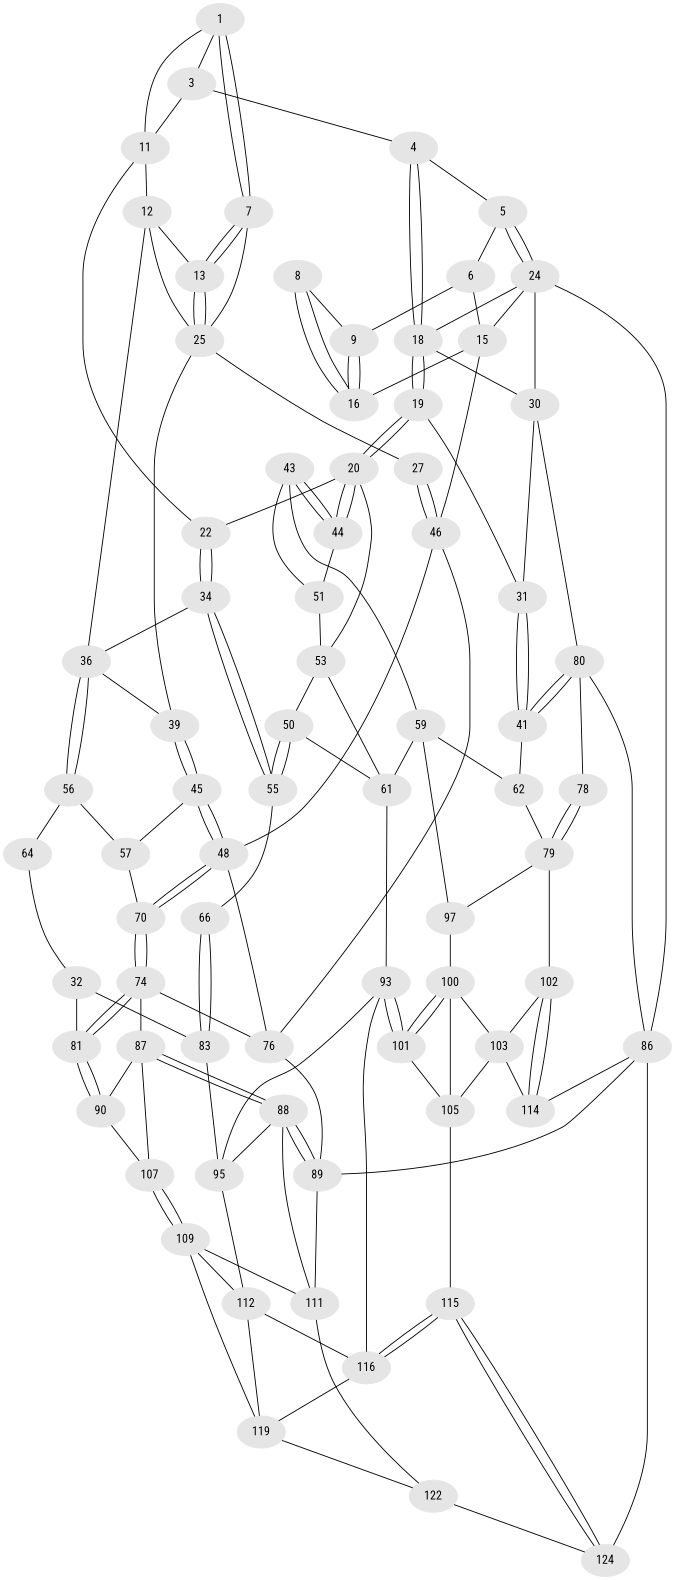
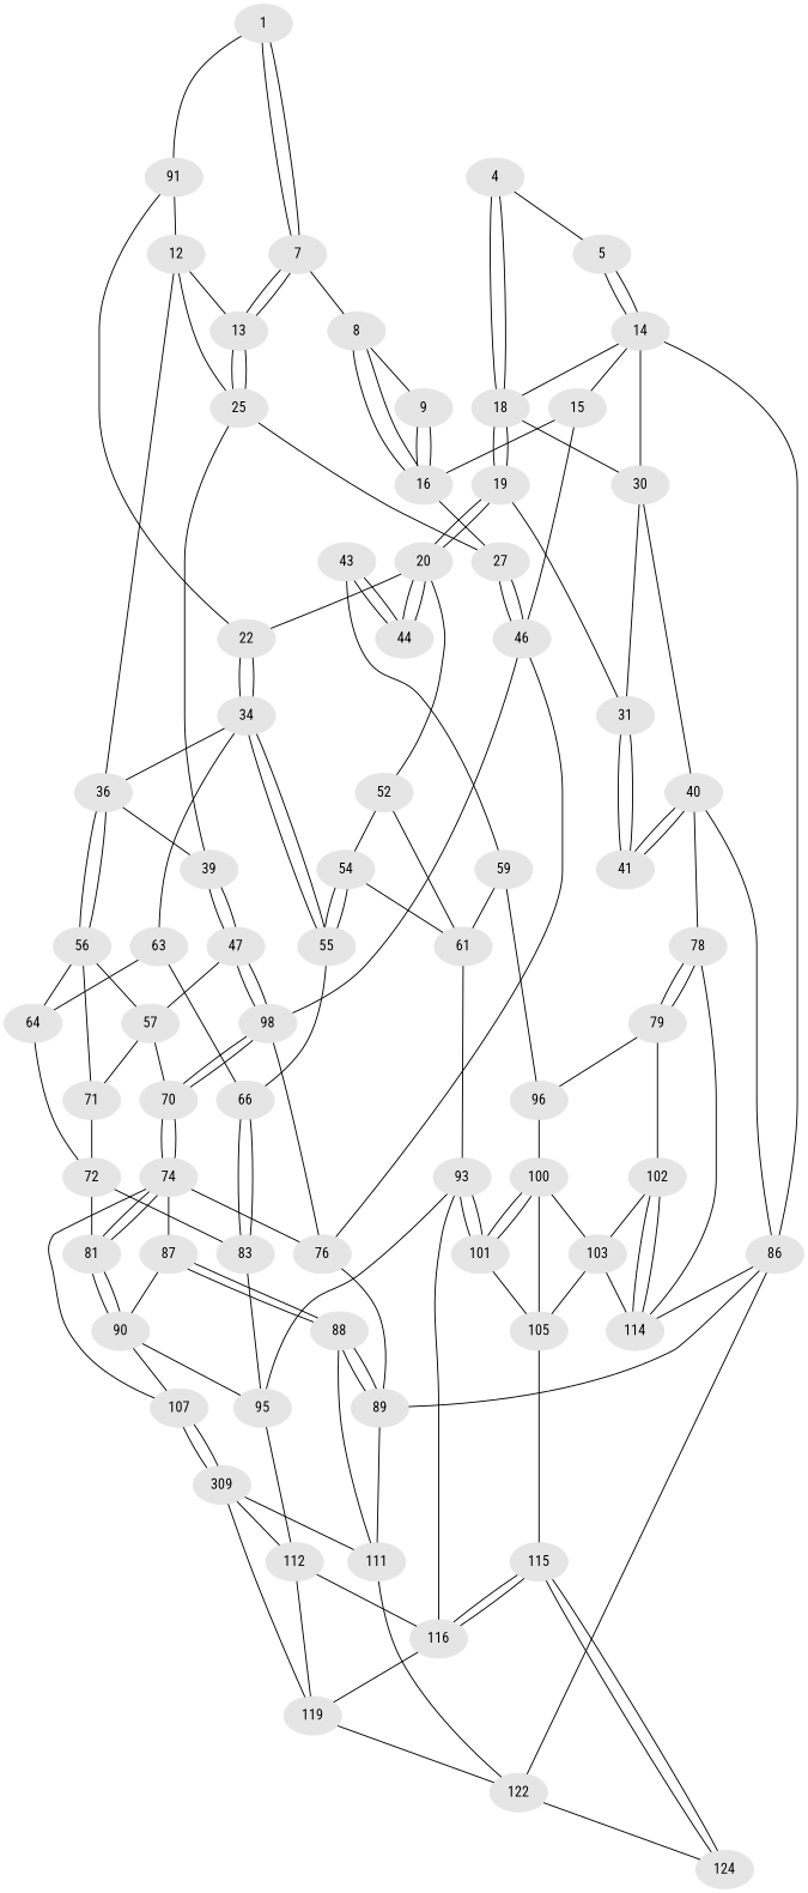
  graph {
    fontname="Roboto Condensed"
    node [color=gray90 fontname="Roboto Condensed" style=filled]
    edge [fontname="Roboto Condensed"]
    1 [super="+2"]
-   3
    7
-   11 [super="+17"]
+   11 [super="+17" label=91]
    4
    8
    13
    12 [super="+33"]
    22
    5
    18 [super="+24"]
-   6 [super="+10"]
-   14 [super="+23" label=24]
+   14 [super="+23"]
    30 [super="+38"]
    19
    9
    15 [super="+29"]
    86 [super="+123"]
    16 [super="+28"]
    46 [super="+50"]
    25 [super="+26"]
    27
    36 [super="+37"]
    34 [super="+35"]
    39
    56 [super="+65"]
    31 [super="+32"]
-   40 [super="+77" label=80]
+   40 [super="+77"]
    89 [super="+97"]
    114 [super="+117"]
    124
-   48 [super="+49"]
+   48 [super="+49" label=98]
    76 [super="+85"]
    111 [super="+121"]
    20 [super="+21"]
    44
-   52 [super="+53" label=53]
+   52 [super="+53"]
    41 [super="+45"]
-   51
-   54 [super="+82" label=50]
+   54 [super="+82"]
    61 [super="+92"]
    55
-   47 [label=45]
+   63 [super="+67"]
+   47
    78
-   62
    66
    64 [super="+68"]
    57 [super="+69"]
+   71
    79 [super="+80"]
    43 [super="+58"]
    59 [super="+60"]
-   96 [label=97]
+   96
    70
    74 [super="+75"]
    93 [super="+94"]
    83 [super="+84"]
    95 [super="+98"]
-   72 [super="+73" label=32]
+   72 [super="+73"]
    100 [super="+104"]
    101
    116 [super="+118"]
    102
    81
    87 [super="+91"]
    90 [super="+99"]
    88
    107
    103 [super="+108"]
    112 [super="+113"]
-   109 [super="+110"]
+   109 [super="+110" label=309]
    122
    105 [super="+106"]
    119 [super="+120"]
    115
-   1 -- 3
    1 -- 7
    1 -- 7
    1 -- 11
-   3 -- 11
-   3 -- 4
-   7 -- 25
+   7 -- 8
    7 -- 13
    7 -- 13
    11 -- 12
    11 -- 22
    4 -- 5
    4 -- 18
    4 -- 18
    8 -- 9
    8 -- 16
    8 -- 16
    13 -- 25
    13 -- 25
    12 -- 13
    12 -- 25
    12 -- 36
    22 -- 34
    22 -- 34
-   5 -- 6
    5 -- 14
    5 -- 14
    18 -- 30
    18 -- 19
    18 -- 19
-   6 -- 9
-   6 -- 15
    14 -- 18
    14 -- 30
    14 -- 15
    14 -- 86
    30 -- 31
    30 -- 40
    19 -- 31
    19 -- 20
    19 -- 20
    9 -- 16
    9 -- 16
    15 -- 16
    15 -- 46
    86 -- 89
    86 -- 114
-   86 -- 124
+   86 -- 122
+   16 -- 27
    46 -- 48
    46 -- 76
    25 -- 27
    25 -- 39
    27 -- 46
    27 -- 46
    36 -- 39
    36 -- 56
    36 -- 56
    34 -- 36
    34 -- 55
    34 -- 55
+   34 -- 63
    39 -- 47
    39 -- 47
    56 -- 64
    56 -- 57
+   56 -- 71
    31 -- 41
    31 -- 41
    40 -- 86
    40 -- 41
    40 -- 41
    40 -- 78
    89 -- 111
    48 -- 76
    48 -- 70
    48 -- 70
    76 -- 89
    111 -- 122
    20 -- 22
    20 -- 44
    20 -- 44
    20 -- 52
-   44 -- 51
    52 -- 54
    52 -- 61
-   41 -- 62
-   51 -- 52
    54 -- 61
    54 -- 55
    54 -- 55
    61 -- 93
    55 -- 66
+   63 -- 66
+   63 -- 64 [weight=2]
    47 -- 48
    47 -- 48
    47 -- 57
+   78 -- 114
    78 -- 79
    78 -- 79
-   62 -- 79
    66 -- 83
    66 -- 83
    64 -- 72
+   57 -- 71
    57 -- 70
+   71 -- 72
    79 -- 96
    79 -- 102
    43 -- 44
    43 -- 44
-   43 -- 51
    43 -- 59
    59 -- 61
-   59 -- 62
    59 -- 96
    96 -- 100
    70 -- 74
    70 -- 74
    74 -- 76
    74 -- 81
    74 -- 81
    74 -- 87
    93 -- 95
    93 -- 101
    93 -- 101
    93 -- 116
    83 -- 95
    95 -- 112
    72 -- 83
    72 -- 81
    100 -- 101
    100 -- 101
    100 -- 103
    100 -- 105
    101 -- 105
    116 -- 119
    102 -- 114
    102 -- 114
    102 -- 103
    81 -- 90
    81 -- 90
    87 -- 90
    87 -- 88
    87 -- 88
-   87 -- 107
-   88 -- 95
+   74 -- 107
+   90 -- 95
    90 -- 107
    88 -- 89
    88 -- 89
    88 -- 111
    107 -- 109
    107 -- 109
    103 -- 114
    103 -- 105
    112 -- 116
    112 -- 119
    109 -- 111
    109 -- 112
    109 -- 119
    122 -- 124
    105 -- 115
    119 -- 122
    115 -- 124
    115 -- 124
    115 -- 116
    115 -- 116
  }
